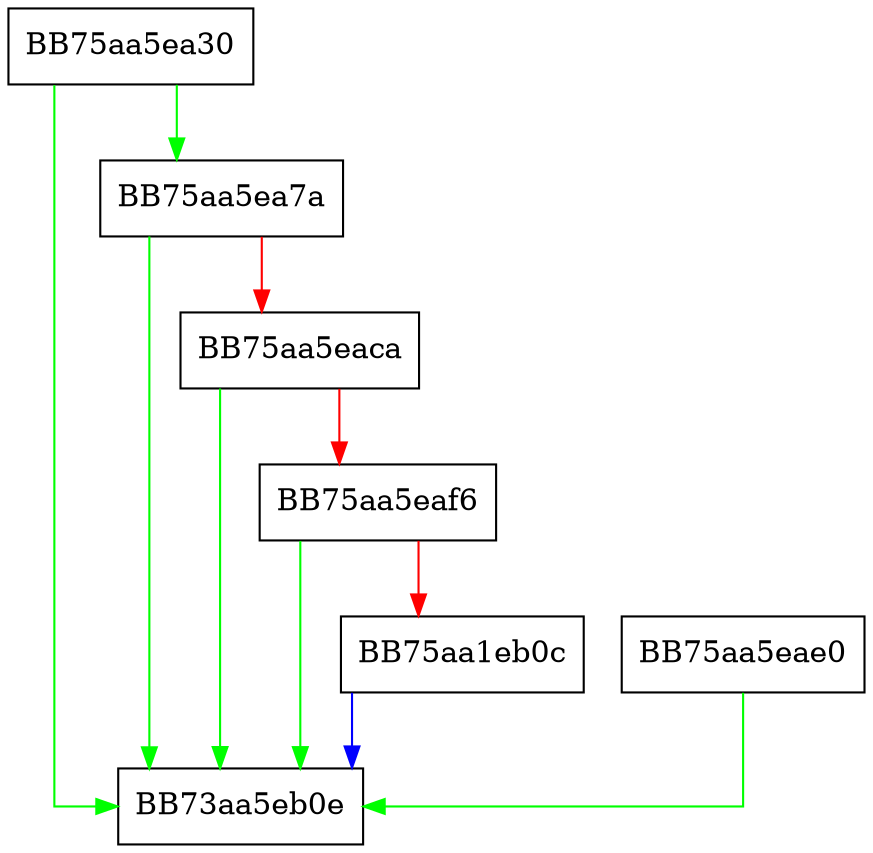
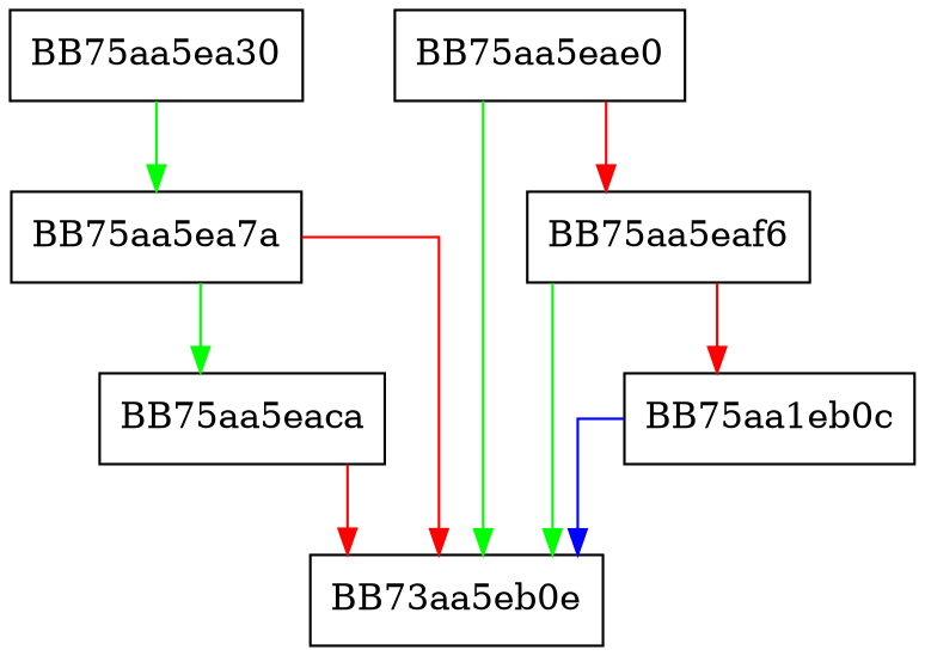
  digraph {
    splines=ortho
    node [shape=box]
    edge [color=green]
    n1 [label=BB73aa5eb0e]
    BB75aa5ea30
    BB75aa5ea7a
    BB75aa5eaca
    BB75aa5eae0
    BB75aa5eaf6
    n7 [label=BB75aa1eb0c]
-   BB75aa5ea30 -> n1
    BB75aa5ea30 -> BB75aa5ea7a
-   BB75aa5ea7a -> n1
-   BB75aa5ea7a -> BB75aa5eaca [color=red]
-   BB75aa5eaca -> n1
+   BB75aa5ea7a -> n1 [color=red]
+   BB75aa5ea7a -> BB75aa5eaca
+   BB75aa5eaca -> n1 [color=red]
    BB75aa5eae0 -> n1
-   BB75aa5eaca -> BB75aa5eaf6 [color=red]
+   BB75aa5eae0 -> BB75aa5eaf6 [color=red]
    BB75aa5eaf6 -> n1
    BB75aa5eaf6 -> n7 [color=red]
    n7 -> n1 [color=blue]
  }
